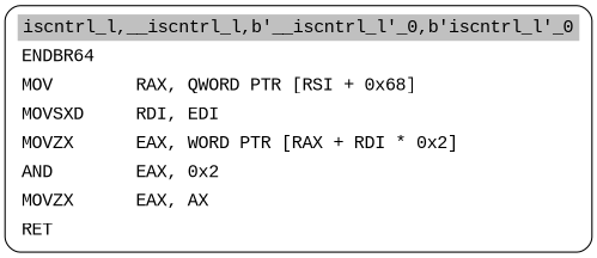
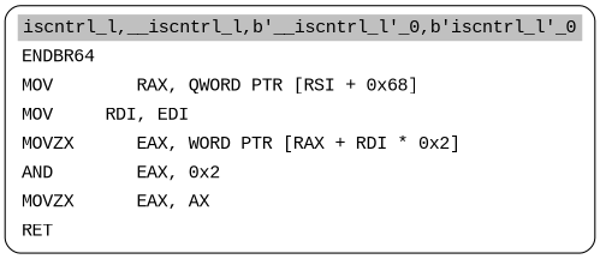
  digraph {
    rankdir=LR
-   n1 [fontname="Courier New" label=<<table border="0" cellborder="0" cellpadding="3"><tr><td align="center" colspan="2" bgcolor="grey">iscntrl_l,__iscntrl_l,b'__iscntrl_l'_0,b'iscntrl_l'_0</td></tr><tr><td align="left">ENDBR64    </td></tr><tr><td align="left">MOV        RAX, QWORD PTR [RSI + 0x68]</td></tr><tr><td align="left">MOVSXD     RDI, EDI</td></tr><tr><td align="left">MOVZX      EAX, WORD PTR [RAX + RDI * 0x2]</td></tr><tr><td align="left">AND        EAX, 0x2</td></tr><tr><td align="left">MOVZX      EAX, AX</td></tr><tr><td align="left">RET        </td></tr></table>> shape=Mrecord]
+   n1 [fontname="Courier New" label=<<table border="0" cellborder="0" cellpadding="3"><tr><td align="center" colspan="2" bgcolor="grey">iscntrl_l,__iscntrl_l,b'__iscntrl_l'_0,b'iscntrl_l'_0</td></tr><tr><td align="left">ENDBR64    </td></tr><tr><td align="left">MOV        RAX, QWORD PTR [RSI + 0x68]</td></tr><tr><td align="left">MOV     RDI, EDI</td></tr><tr><td align="left">MOVZX      EAX, WORD PTR [RAX + RDI * 0x2]</td></tr><tr><td align="left">AND        EAX, 0x2</td></tr><tr><td align="left">MOVZX      EAX, AX</td></tr><tr><td align="left">RET        </td></tr></table>> shape=Mrecord]
  }
